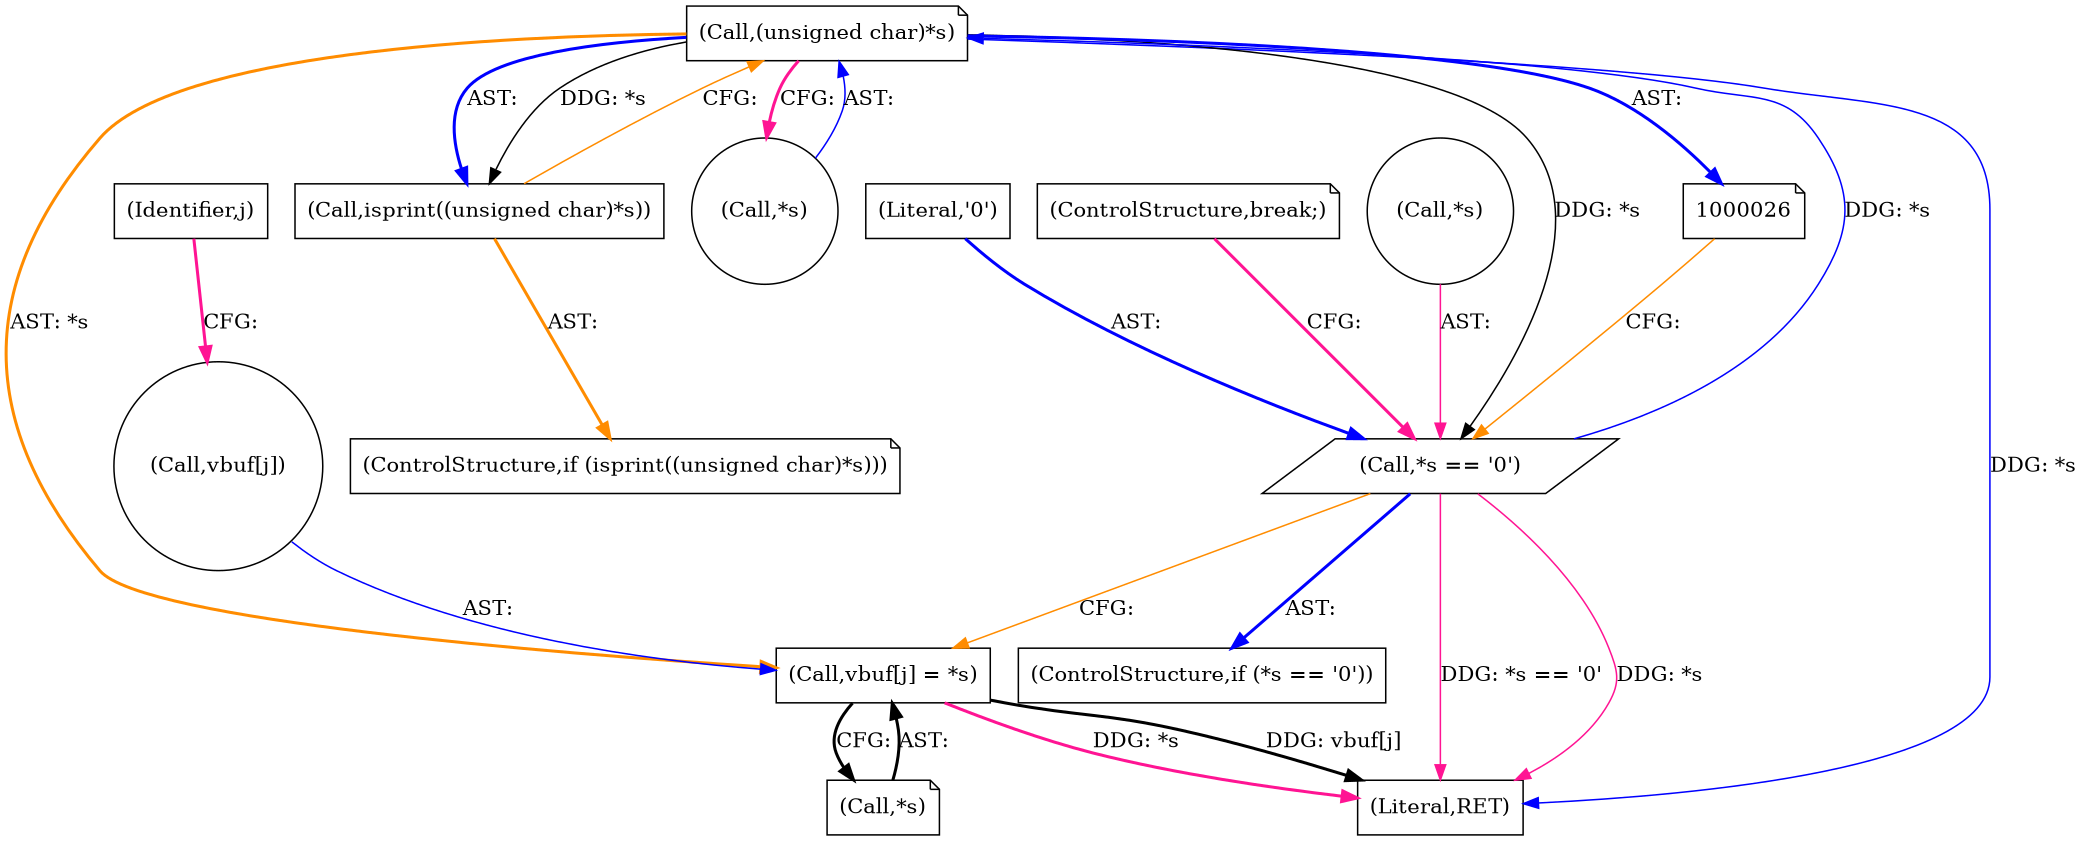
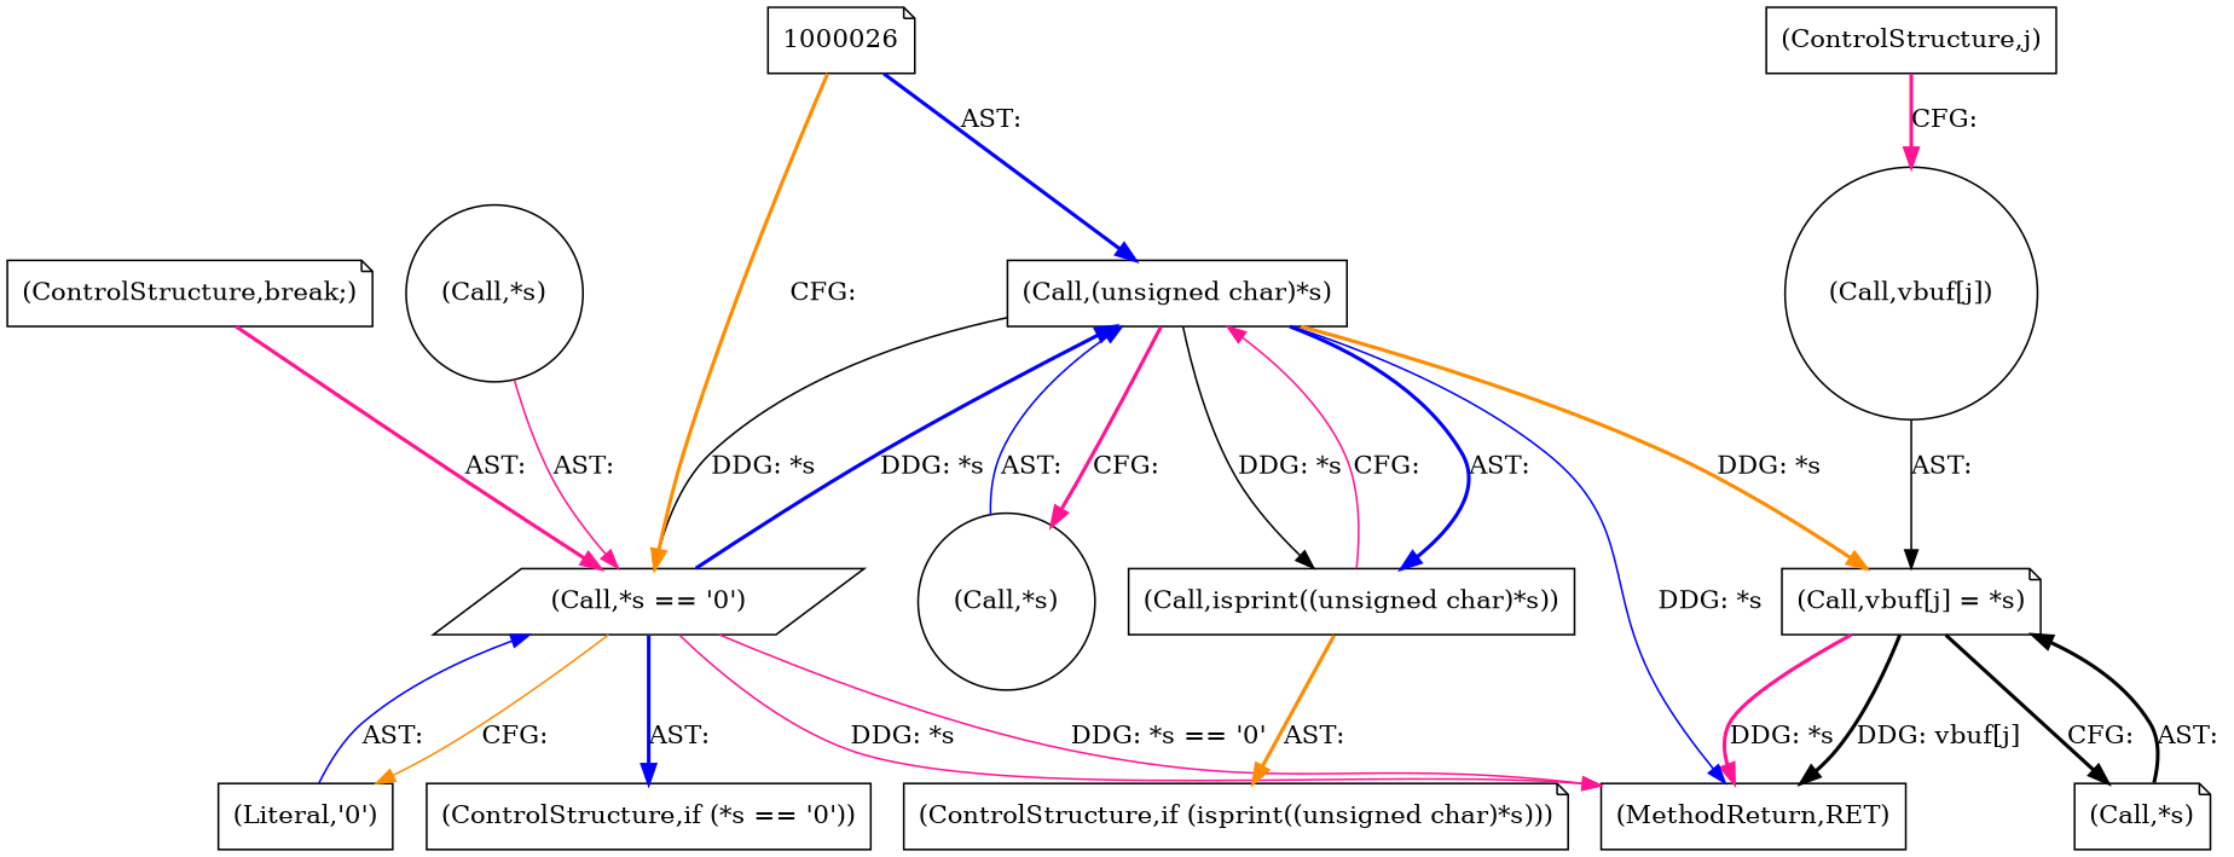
  digraph {
    node [shape=note]
    edge [color=blue style=bold]
-   n1 [label="(Call,vbuf[j] = *s)" shape=box]
-   n2 [label="(Literal,RET)" shape=box]
+   n1 [label="(Call,vbuf[j] = *s)"]
+   n2 [label="(MethodReturn,RET)" shape=box]
    n3 [label="(Call,*s)"]
    n4 [label="(ControlStructure,if (isprint((unsigned char)*s)))"]
-   n5 [label="(Call,(unsigned char)*s)"]
+   n5 [label="(Call,(unsigned char)*s)" shape=box]
    n6 [label="(Call,*s == '\0')" shape=parallelogram]
    n7 [label="(Call,*s)" shape=circle]
    n8 [label="(Call,isprint((unsigned char)*s))" shape=box]
    n9 [label="(ControlStructure,if (*s == '\0'))" shape=box]
    n10 [label="(Literal,'\0')" shape=box]
    n11 [label="(ControlStructure,break;)"]
    n12 [label="(Call,vbuf[j])" shape=circle]
    n13 [label="(Call,*s)" shape=circle]
-   n14 [label="(Identifier,j)" shape=box]
+   n14 [label="(ControlStructure,j)" shape=box]
    n15 [label=1000026]
    n1 -> n2 [color=deeppink label="DDG: *s"]
    n1 -> n2 [color=black label="DDG: vbuf[j]"]
    n1 -> n3 [color=black label="CFG: "]
    n3 -> n1 [color=black label="AST: "]
-   n5 -> n1 [color=darkorange label="AST: *s"]
+   n5 -> n1 [color=darkorange label="DDG: *s"]
    n5 -> n2 [label="DDG: *s" style=solid]
    n5 -> n6 [color=black label="DDG: *s" style=solid]
    n5 -> n7 [color=deeppink label="CFG: "]
    n5 -> n8 [label="AST: "]
    n5 -> n8 [color=black label="DDG: *s" style=solid]
    n6 -> n2 [color=deeppink label="DDG: *s == '\0'" style=solid]
    n6 -> n2 [color=deeppink label="DDG: *s" style=solid]
-   n6 -> n5 [label="DDG: *s" style=solid]
+   n6 -> n5 [label="DDG: *s"]
    n6 -> n9 [label="AST: "]
-   n6 -> n1 [color=darkorange label="CFG: " style=solid]
+   n6 -> n10 [color=darkorange label="CFG: " style=solid]
    n7 -> n5 [label="AST: " style=solid]
    n8 -> n4 [color=darkorange label="AST: "]
-   n8 -> n5 [color=darkorange label="CFG: " style=solid]
-   n10 -> n6 [label="AST: "]
-   n11 -> n6 [color=deeppink label="CFG: "]
-   n12 -> n1 [label="AST: " style=solid]
+   n8 -> n5 [color=deeppink label="CFG: " style=solid]
+   n10 -> n6 [label="AST: " style=solid]
+   n11 -> n6 [color=deeppink label="AST: "]
+   n12 -> n1 [color=black label="AST: " style=solid]
    n13 -> n6 [color=deeppink label="AST: " style=solid]
    n14 -> n12 [color=deeppink label="CFG: "]
-   n5 -> n15 [label="AST: "]
-   n15 -> n6 [color=darkorange label="CFG: " style=solid]
+   n15 -> n5 [label="AST: "]
+   n15 -> n6 [color=darkorange label="CFG: "]
  }
